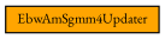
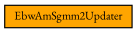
  digraph {
    rankdir=LR
    fontname="EB Garamond"
-   n1 [color=black fillcolor=orange fontname="EB Garamond" fontsize=10 height=0.2 label=EbwAmSgmm4Updater shape=record style=filled width=0.4]
+   n1 [color=black fillcolor=orange fontname="EB Garamond" fontsize=10 height=0.2 label=EbwAmSgmm2Updater shape=record style=filled width=0.4]
  }
